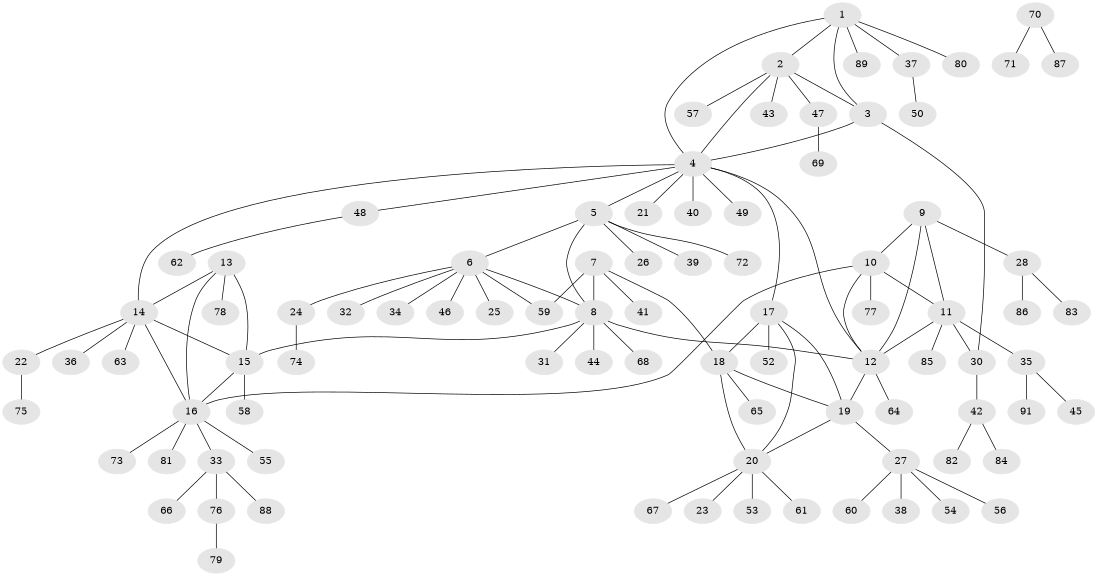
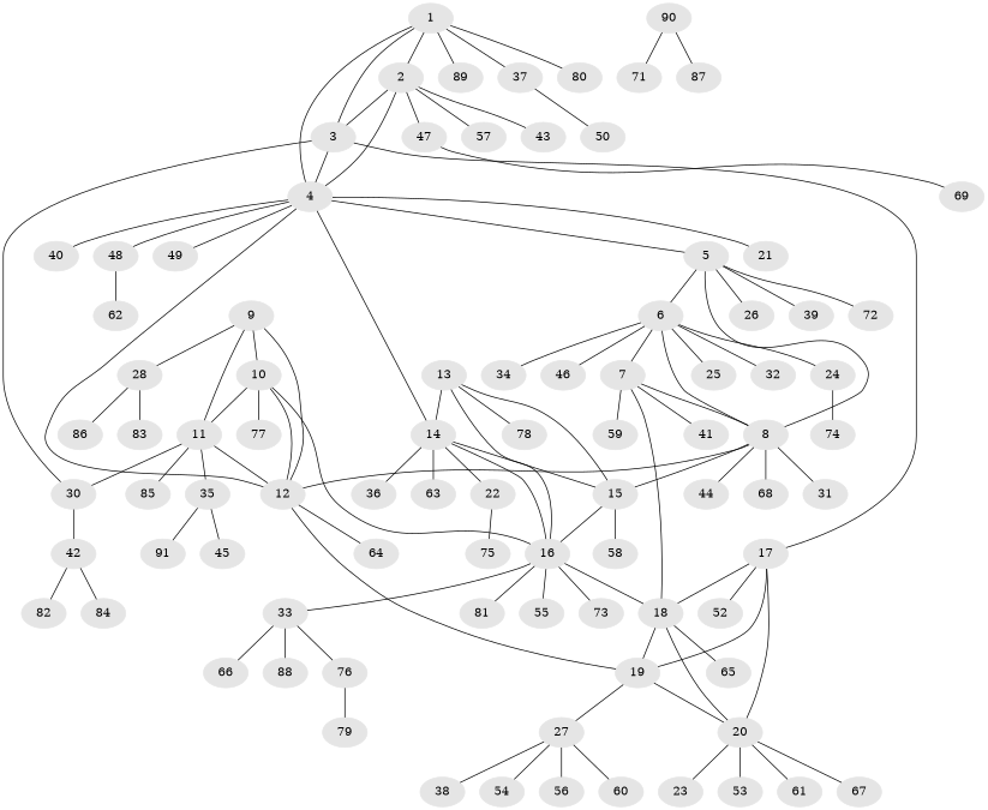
  graph {
    node [color=gray90 style=filled]
    1
    2
    3
    4
    n5 [label=89]
    37
    80
    43
    47
    57
    17
    30
    5
    12
    14
    21
    40
    48
    49
    50
    69
    18
    19
    20
    52
    42
    6
    8
    26
    39
    72
    64
    15
    16
    22
    36
    63
    62
    7
    24
    25
    32
    34
    46
    41
    59
    31
    44
    68
    74
    65
    58
    9
    10
    11
    28
    77
    35
    85
    83
    86
    33
    55
    73
    81
    45
    n67 [label=91]
    27
    13
    78
    75
    66
    76
    88
    23
    53
    61
    67
    38
    54
    56
    60
-   70
+   70 [label=90]
    71
    87
    82
    84
    79
    1 -- 2
    1 -- 3
    1 -- 4
    1 -- n5
    1 -- 37
    1 -- 80
    2 -- 3
    2 -- 4
    2 -- 43
    2 -- 47
    2 -- 57
    3 -- 4
-   4 -- 17
+   3 -- 17
    3 -- 30
    4 -- 5
    4 -- 12
    4 -- 14
    4 -- 21
    4 -- 40
    4 -- 48
    4 -- 49
    37 -- 50
    47 -- 69
    17 -- 18
    17 -- 19
    17 -- 20
    17 -- 52
    30 -- 42
    5 -- 6
    5 -- 8
    5 -- 26
    5 -- 39
    5 -- 72
    12 -- 19
    12 -- 64
    14 -- 15
    14 -- 16
    14 -- 22
    14 -- 36
    14 -- 63
    48 -- 62
    18 -- 19
    18 -- 20
    18 -- 65
    19 -- 20
    19 -- 27
    20 -- 23
    20 -- 53
    20 -- 61
    20 -- 67
    42 -- 82
    42 -- 84
    6 -- 8
-   6 -- 59
+   6 -- 7
    6 -- 24
    6 -- 25
    6 -- 32
    6 -- 34
    6 -- 46
    8 -- 12
    8 -- 15
    8 -- 31
    8 -- 44
    8 -- 68
    15 -- 16
    15 -- 58
+   16 -- 18
    16 -- 33
    16 -- 55
    16 -- 73
    16 -- 81
    22 -- 75
    7 -- 18
    7 -- 8
    7 -- 41
    7 -- 59
    24 -- 74
    9 -- 12
    9 -- 10
    9 -- 11
    9 -- 28
    10 -- 12
    10 -- 16
    10 -- 11
    10 -- 77
    11 -- 30
    11 -- 12
    11 -- 35
    11 -- 85
    28 -- 83
    28 -- 86
    35 -- 45
    35 -- n67
    33 -- 66
    33 -- 76
    33 -- 88
    27 -- 38
    27 -- 54
    27 -- 56
    27 -- 60
    13 -- 14
    13 -- 15
    13 -- 16
    13 -- 78
    76 -- 79
    70 -- 71
    70 -- 87
  }
